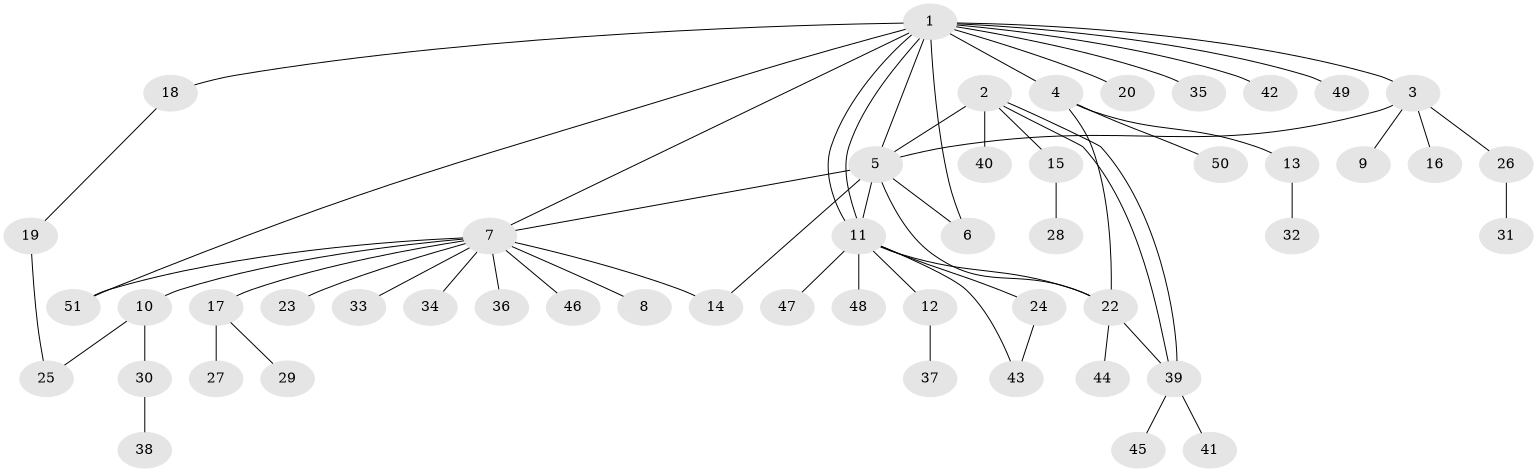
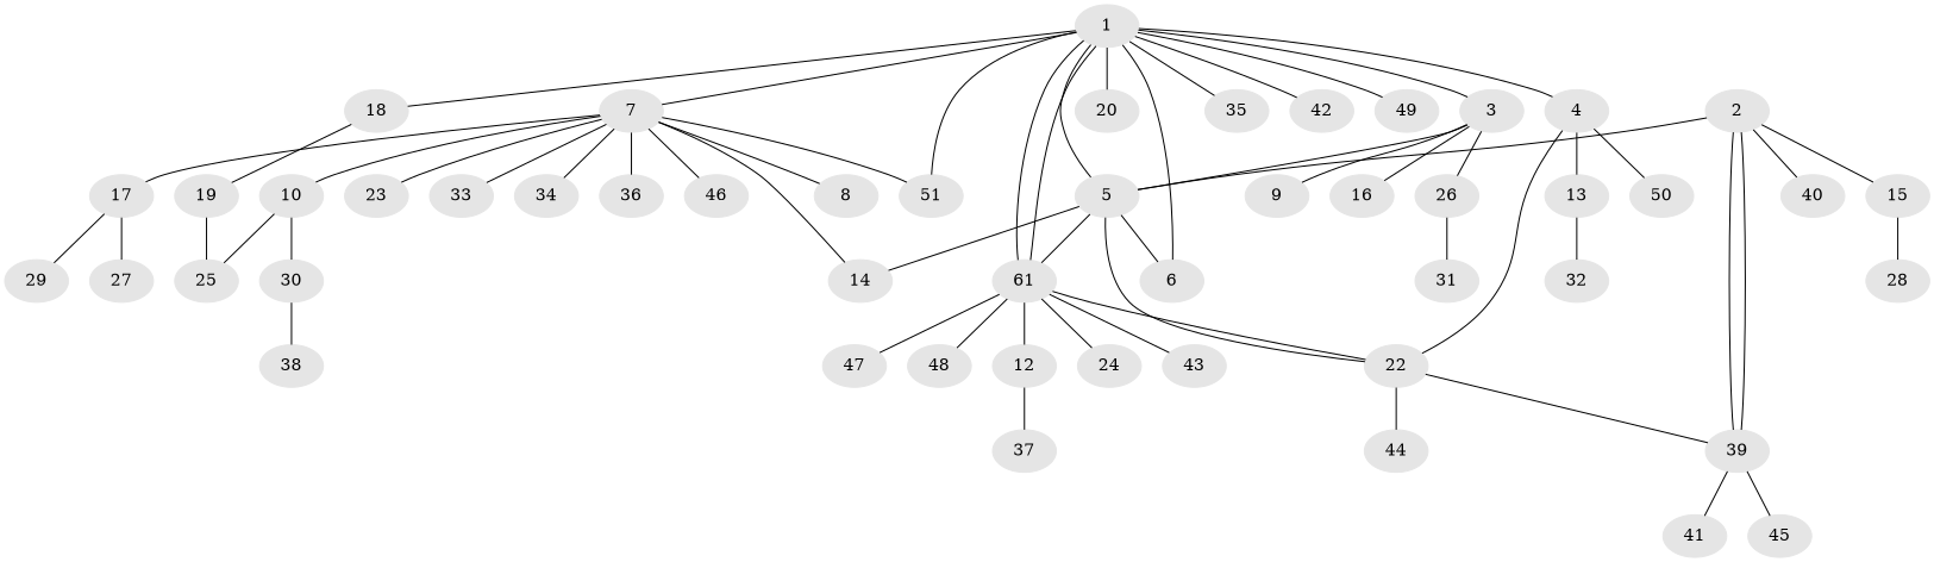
  graph {
    node [color=gray90 style=filled]
    1
    3
    4
    5
    6
    7
-   11
+   11 [label=61]
    18
    20
    n10 [label=51]
    35
    42
    49
    2
    15
    39
    40
    9
    16
    26
    13
    22
    50
    14
    8
    10
    17
    23
    33
    34
    36
    46
    12
    24
    43
    47
    48
    19
    28
    41
    45
    31
    32
    44
    25
    30
    27
    29
    38
    37
    1 -- 3
    1 -- 4
    1 -- 5
    1 -- 6
    1 -- 7
    1 -- 11
    1 -- 11
    1 -- 18
    1 -- 20
    1 -- n10
    1 -- 35
    1 -- 42
    1 -- 49
    3 -- 5
    3 -- 9
    3 -- 16
    3 -- 26
    4 -- 13
    4 -- 22
    4 -- 50
    5 -- 6
-   5 -- 7
    5 -- 11
    5 -- 22
    5 -- 14
    7 -- n10
    7 -- 14
    7 -- 8
    7 -- 10
    7 -- 17
    7 -- 23
    7 -- 33
    7 -- 34
    7 -- 36
    7 -- 46
    11 -- 22
    11 -- 12
    11 -- 24
    11 -- 43
    11 -- 47
    11 -- 48
    18 -- 19
    2 -- 5
    2 -- 15
    2 -- 39
    2 -- 39
    2 -- 40
    15 -- 28
    39 -- 41
    39 -- 45
    26 -- 31
    13 -- 32
    22 -- 39
    22 -- 44
    10 -- 25
    10 -- 30
    17 -- 27
    17 -- 29
    12 -- 37
-   24 -- 43
    19 -- 25
    30 -- 38
  }
